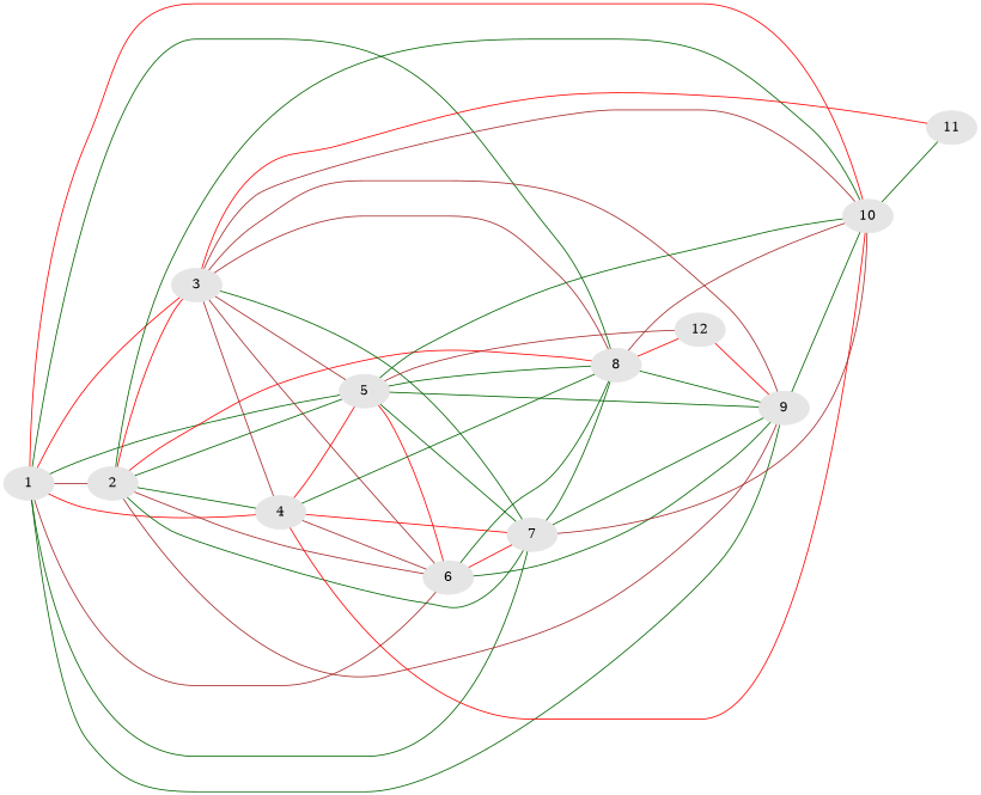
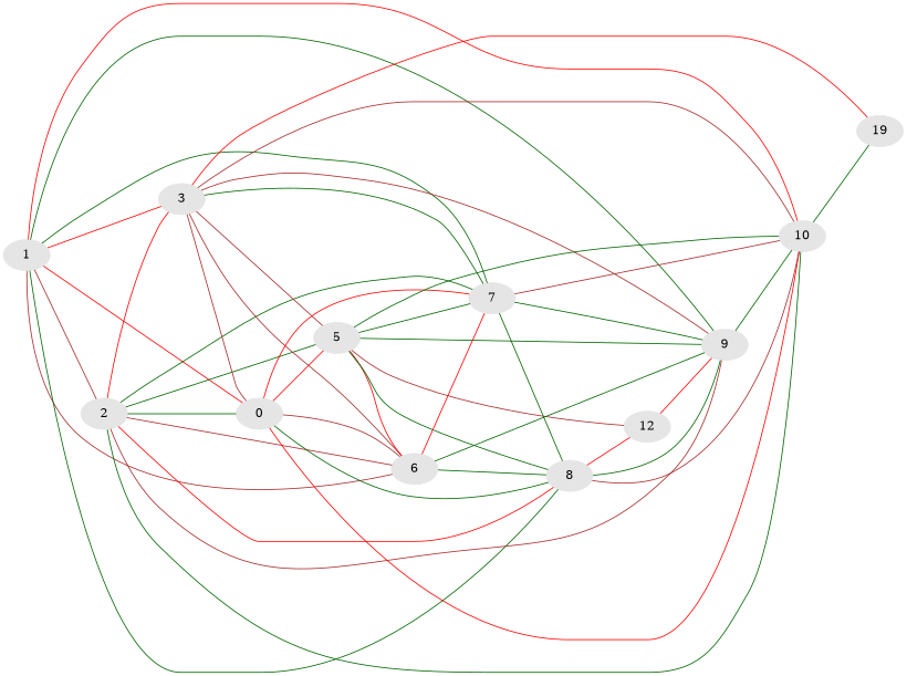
  graph {
    rankdir=LR
    node [color=gray90 style=filled]
    edge [color=darkgreen]
    1 [super="+15+16"]
    2
    3 [super="+14+17"]
-   4 [super="+13+18+19"]
+   4 [super="+13+18+19" label=0]
    5
    6 [super="+18"]
    7 [super="+13+16+20"]
    8 [super="+19"]
    9
    10 [super="+15"]
-   11 [super="+20"]
+   11 [super="+20" label=19]
    12 [super="+14"]
    1 -- 2 [color=brown]
    1 -- 3 [color=red]
    1 -- 4 [color=red]
-   1 -- 5
    1 -- 6 [color=brown]
    1 -- 7
    1 -- 8
    1 -- 9
    1 -- 10 [color=red]
    2 -- 3 [color=red]
    2 -- 4
    2 -- 5
    2 -- 6 [color=brown]
    2 -- 7
    2 -- 8 [color=red]
    2 -- 9 [color=brown]
    2 -- 10
    3 -- 4 [color=brown]
    3 -- 5 [color=brown]
    3 -- 6 [color=brown]
    3 -- 7
-   3 -- 8 [color=brown]
    3 -- 9 [color=brown]
    3 -- 10 [color=brown]
    3 -- 11 [color=red]
    4 -- 5 [color=red]
    4 -- 6 [color=brown]
    4 -- 7 [color=red]
    4 -- 8
    4 -- 10 [color=red]
    5 -- 6 [color=red]
    5 -- 7
    5 -- 8
    5 -- 9
    5 -- 10
    5 -- 12 [color=brown]
    6 -- 7 [color=red]
    6 -- 8
    6 -- 9
    7 -- 8
    7 -- 9
    7 -- 10 [color=brown]
    8 -- 9
    8 -- 10 [color=brown]
    8 -- 12 [color=red]
    9 -- 10
    10 -- 11
    12 -- 9 [color=red]
  }
